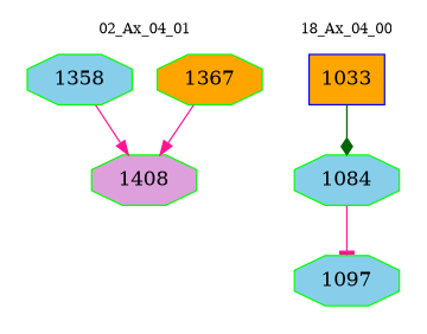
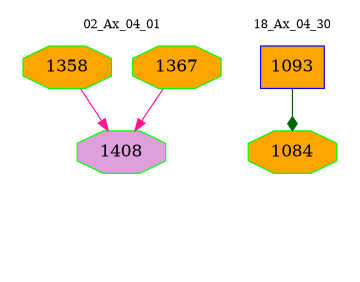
  digraph {
    node [color=green fillcolor=orange shape=octagon style=filled]
    edge [arrowhead=normal color=deeppink]
    n1 [label=1367]
-   n2 [fillcolor=skyblue label=1358]
+   n2 [label=1358]
    n3 [fillcolor=plum label=1408]
-   n4 [color=blue label=1033 shape=box]
-   n5 [fillcolor=skyblue label=1084]
-   n6 [fillcolor=skyblue label=1097]
+   n4 [color=blue label=1093 shape=box]
+   n5 [label=1084]
    subgraph cluster_1 {
      color=white
      fontsize=10
      label="02_Ax_04_01"
      n1
      n2
      n3
    }
    subgraph cluster_2 {
      color=white
      fontsize=10
-     label="18_Ax_04_00"
+     label="18_Ax_04_30"
      n4
      n5
-     n6
    }
    n1 -> n3
    n2 -> n3
    n4 -> n5 [arrowhead=diamond color=darkgreen]
-   n5 -> n6 [arrowhead=tee]
  }
